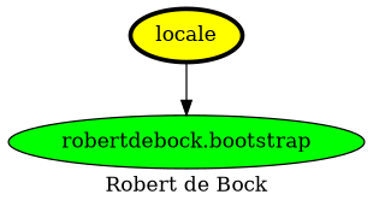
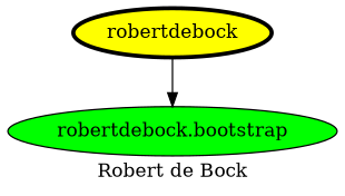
  digraph {
    label="Robert de Bock"
    fontname="DejaVu Serif"
    node [style=filled fontname="DejaVu Serif"]
-   locale [fillcolor=yellow penwidth=3]
+   locale [fillcolor=yellow penwidth=3 label=robertdebock]
    "robertdebock.bootstrap" [fillcolor=green]
    locale -> "robertdebock.bootstrap" [fontname="DejaVu Serif"]
  }
